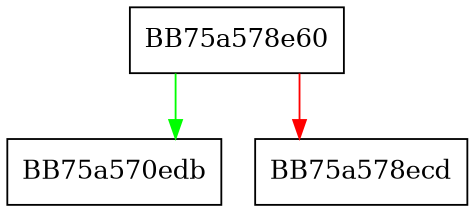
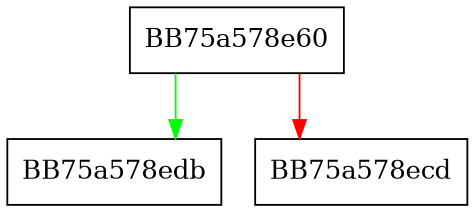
  digraph {
    splines=ortho
    node [shape=box]
    BB75a578e60
-   BB75a578edb [label=BB75a570edb]
+   BB75a578edb
    BB75a578ecd
    BB75a578e60 -> BB75a578edb [color=green]
    BB75a578e60 -> BB75a578ecd [color=red]
  }
